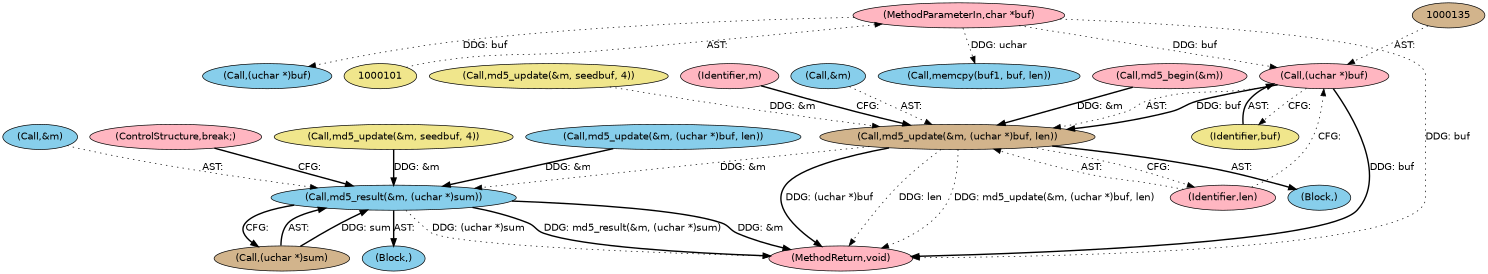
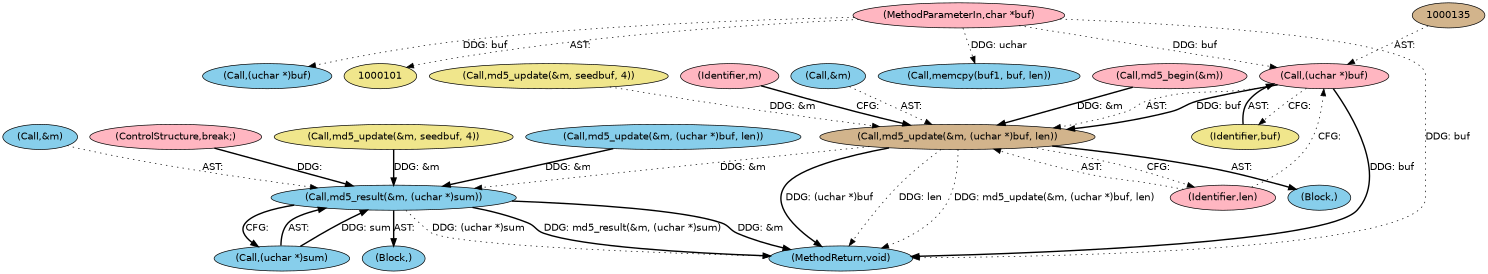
  digraph {
    fontname="DejaVu Sans"
    node [fillcolor=skyblue fontname="DejaVu Sans" style=filled]
    edge [fontname="DejaVu Sans" style=dotted]
    n1 [fillcolor=lightpink label="(Call,(uchar *)buf)"]
    n2 [fillcolor=tan label="(Call,md5_update(&m, (uchar *)buf, len))"]
-   n3 [fillcolor=lightpink label="(MethodReturn,void)"]
+   n3 [label="(MethodReturn,void)"]
    n4 [fillcolor=khaki label="(Identifier,buf)"]
    n5 [label="(Call,md5_result(&m, (uchar *)sum))"]
    n6 [fillcolor=lightpink label="(Identifier,len)"]
    n7 [label="(Block,)"]
    n8 [fillcolor=lightpink label="(MethodParameterIn,char *buf)"]
    n9 [label="(Call,(uchar *)buf)"]
    n10 [label="(Call,memcpy(buf1, buf, len))"]
    1000101 [fillcolor=khaki]
-   n12 [fillcolor=tan label="(Call,(uchar *)sum)"]
+   n12 [label="(Call,(uchar *)sum)"]
    n13 [label="(Block,)"]
    n14 [fillcolor=khaki label="(Call,md5_update(&m, seedbuf, 4))"]
    n15 [label="(Call,&m)"]
    n16 [fillcolor=lightpink label="(ControlStructure,break;)"]
    n17 [fillcolor=lightpink label="(Identifier,m)"]
    n18 [label="(Call,&m)"]
    n19 [fillcolor=lightpink label="(Call,md5_begin(&m))"]
    n20 [fillcolor=khaki label="(Call,md5_update(&m, seedbuf, 4))"]
    n21 [label="(Call,md5_update(&m, (uchar *)buf, len))"]
    1000135 [fillcolor=tan]
    n1 -> n2 [label="AST: "]
    n1 -> n2 [label="DDG: buf" style=bold]
    n1 -> n3 [label="DDG: buf" style=bold]
    n1 -> n4 [label="CFG: "]
    n2 -> n3 [label="DDG: (uchar *)buf" style=bold]
    n2 -> n3 [label="DDG: len"]
    n2 -> n3 [label="DDG: md5_update(&m, (uchar *)buf, len)"]
    n2 -> n5 [label="DDG: &m"]
    n2 -> n6 [label="CFG: "]
    n2 -> n7 [label="AST: " style=bold]
    n4 -> n1 [label="AST: " style=bold]
    n5 -> n3 [label="DDG: md5_result(&m, (uchar *)sum)" style=bold]
    n5 -> n3 [label="DDG: &m" style=bold]
    n5 -> n3 [label="DDG: (uchar *)sum"]
    n5 -> n12 [label="CFG: " style=bold]
    n5 -> n13 [label="AST: " style=bold]
    n6 -> n1 [label="CFG: "]
    n6 -> n2 [label="AST: "]
    n8 -> n1 [label="DDG: buf"]
    n8 -> n3 [label="DDG: buf"]
    n8 -> n9 [label="DDG: buf"]
    n8 -> n10 [label="DDG: uchar"]
-   1000101 -> n8 [label="AST: "]
+   n8 -> 1000101 [label="AST: "]
    n12 -> n5 [label="AST: " style=bold]
    n12 -> n5 [label="DDG: sum" style=bold]
    n14 -> n2 [label="DDG: &m"]
    n15 -> n5 [label="AST: "]
-   n16 -> n5 [label="CFG: " style=bold]
+   n16 -> n5 [label="DDG: " style=bold]
    n17 -> n2 [label="CFG: " style=bold]
    n18 -> n2 [label="AST: "]
    n19 -> n2 [label="DDG: &m" style=bold]
    n20 -> n5 [label="DDG: &m" style=bold]
    n21 -> n5 [label="DDG: &m" style=bold]
    1000135 -> n1 [label="AST: "]
  }
